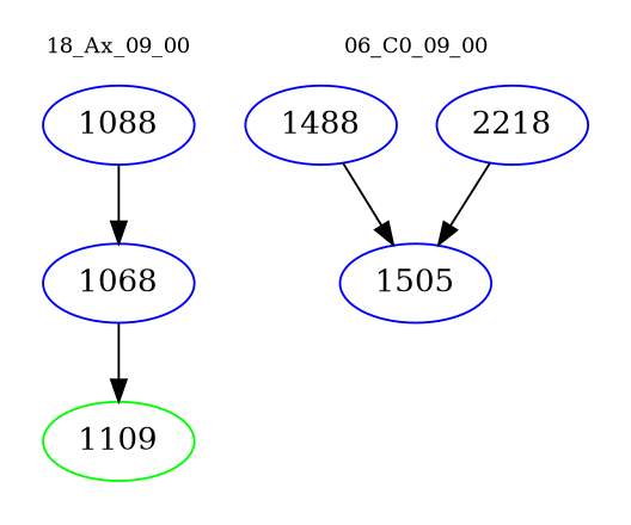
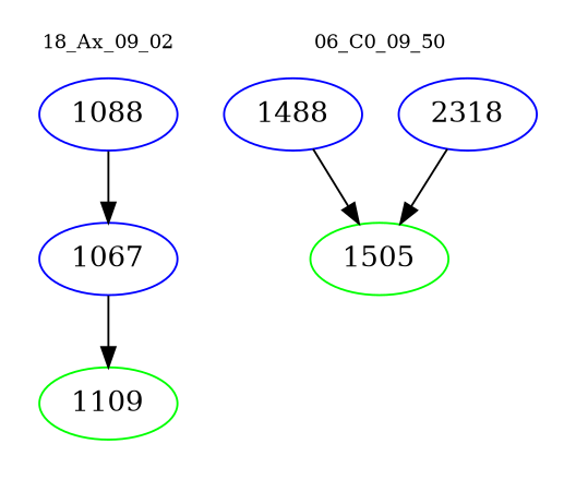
  digraph {
    node [color=blue]
    edge [color=black]
    n1 [label=1088]
-   n2 [label=1068]
+   n2 [label=1067]
    n3 [color=green label=1109]
-   n4 [label=2218]
+   n4 [label=2318]
    n5 [label=1488]
-   n6 [label=1505]
+   n6 [color=green label=1505]
    subgraph cluster_1 {
      color=white
      fontsize=10
-     label="18_Ax_09_00"
+     label="18_Ax_09_02"
      n1
      n2
      n3
    }
    subgraph cluster_2 {
      color=white
      fontsize=10
-     label="06_C0_09_00"
+     label="06_C0_09_50"
      n4
      n5
      n6
    }
    n1 -> n2
    n2 -> n3
    n4 -> n6
    n5 -> n6
  }
